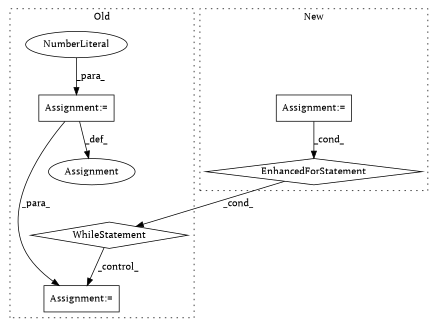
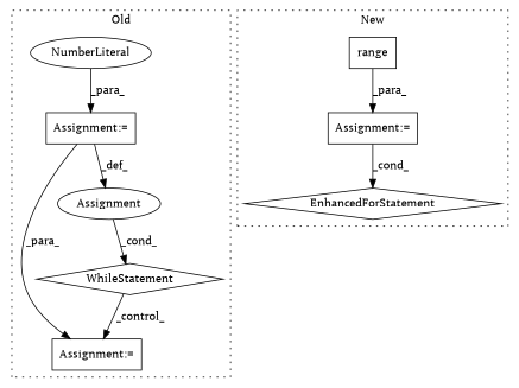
  digraph {
    fontname="PT Serif"
    node [a=7 fontname="PT Serif" l=1 s="9181,9312" shape=box]
    edge [fontname="PT Serif"]
    n1 [a=61 l="7,2" label=WhileStatement s="9217,9269" shape=diamond]
    n2 [label="Assignment:=" s=9379]
    n3 [a=42 label=Assignment shape=ellipse l="" s=""]
    n4 [label="Assignment:=" s=9056]
    n5 [a=34 label=NumberLiteral s=9057 shape=ellipse]
    n6 [a=70 l="53,2" label=EnhancedForStatement shape=diamond]
    n7 [l="53,2" label="Assignment:="]
+   n8 [a=32 l="6,1" label=range s="9259,9295"]
    subgraph cluster_1 {
      label=Old
      style=dotted
      n1
      n2
      n3
      n4
      n5
    }
    subgraph cluster_2 {
      label=New
      style=dotted
      n6
      n7
+     n8
    }
    n1 -> n2 [label=_control_]
-   n6 -> n1 [label=_cond_]
+   n3 -> n1 [label=_cond_]
    n4 -> n2 [label=_para_]
    n4 -> n3 [label=_def_]
    n5 -> n4 [label=_para_]
    n7 -> n6 [label=_cond_]
+   n8 -> n7 [label=_para_]
  }
